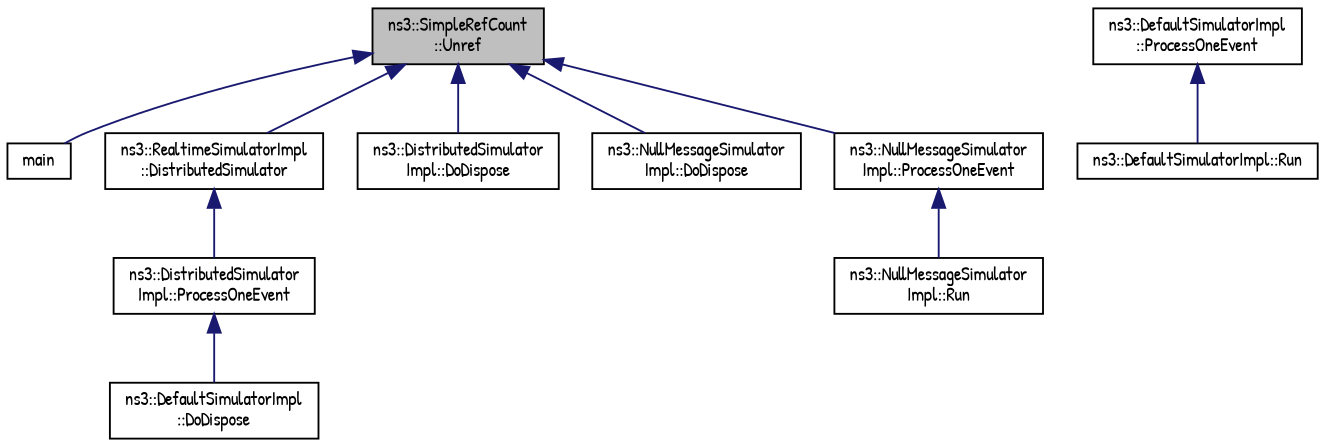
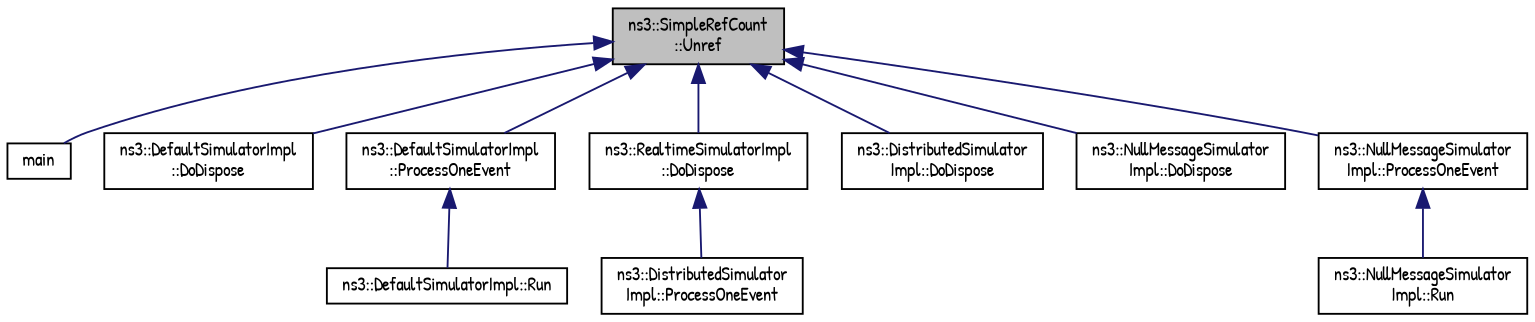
  digraph {
    fontname="Patrick Hand"
    rankdir=TB
    node [color=black fillcolor=white fontname="Patrick Hand" fontsize=10 shape=record style=filled]
    edge [color=midnightblue dir=back fontname="Patrick Hand" fontsize=10 labelfontname=Helvetica labelfontsize=10 style=solid]
    n1 [fillcolor=grey75 fontcolor=black height=0.2 label="ns3::SimpleRefCount\l::Unref" width=0.4]
    n2 [height=0.2 label=main width=0.4]
    n3 [height=0.2 label="ns3::DefaultSimulatorImpl\l::DoDispose" width=0.4]
    n4 [height=0.2 label="ns3::DefaultSimulatorImpl\l::ProcessOneEvent" width=0.4]
-   n5 [height=0.2 label="ns3::RealtimeSimulatorImpl\l::DistributedSimulator" width=0.4]
+   n5 [height=0.2 label="ns3::RealtimeSimulatorImpl\l::DoDispose" width=0.4]
    n6 [height=0.2 label="ns3::DistributedSimulator\lImpl::DoDispose" width=0.4]
    n7 [height=0.2 label="ns3::NullMessageSimulator\lImpl::DoDispose" width=0.4]
    n8 [height=0.2 label="ns3::NullMessageSimulator\lImpl::ProcessOneEvent" width=0.4]
    n9 [height=0.2 label="ns3::DefaultSimulatorImpl::Run" width=0.4]
    n10 [height=0.2 label="ns3::DistributedSimulator\lImpl::ProcessOneEvent" width=0.4]
    n11 [height=0.2 label="ns3::NullMessageSimulator\lImpl::Run" width=0.4]
    n1 -> n2
-   n10 -> n3
+   n1 -> n3
+   n1 -> n4
    n1 -> n5
    n1 -> n6
    n1 -> n7
    n1 -> n8
    n4 -> n9
    n5 -> n10
    n8 -> n11
  }
